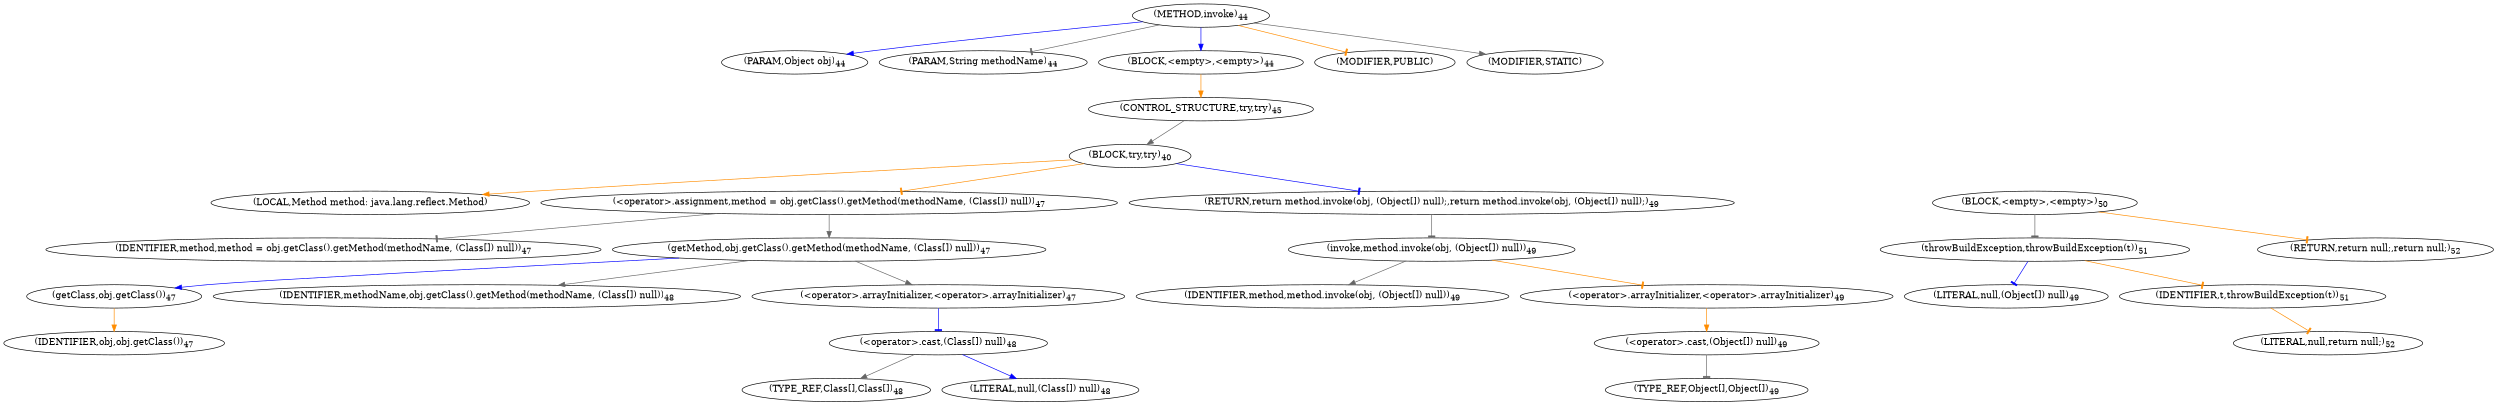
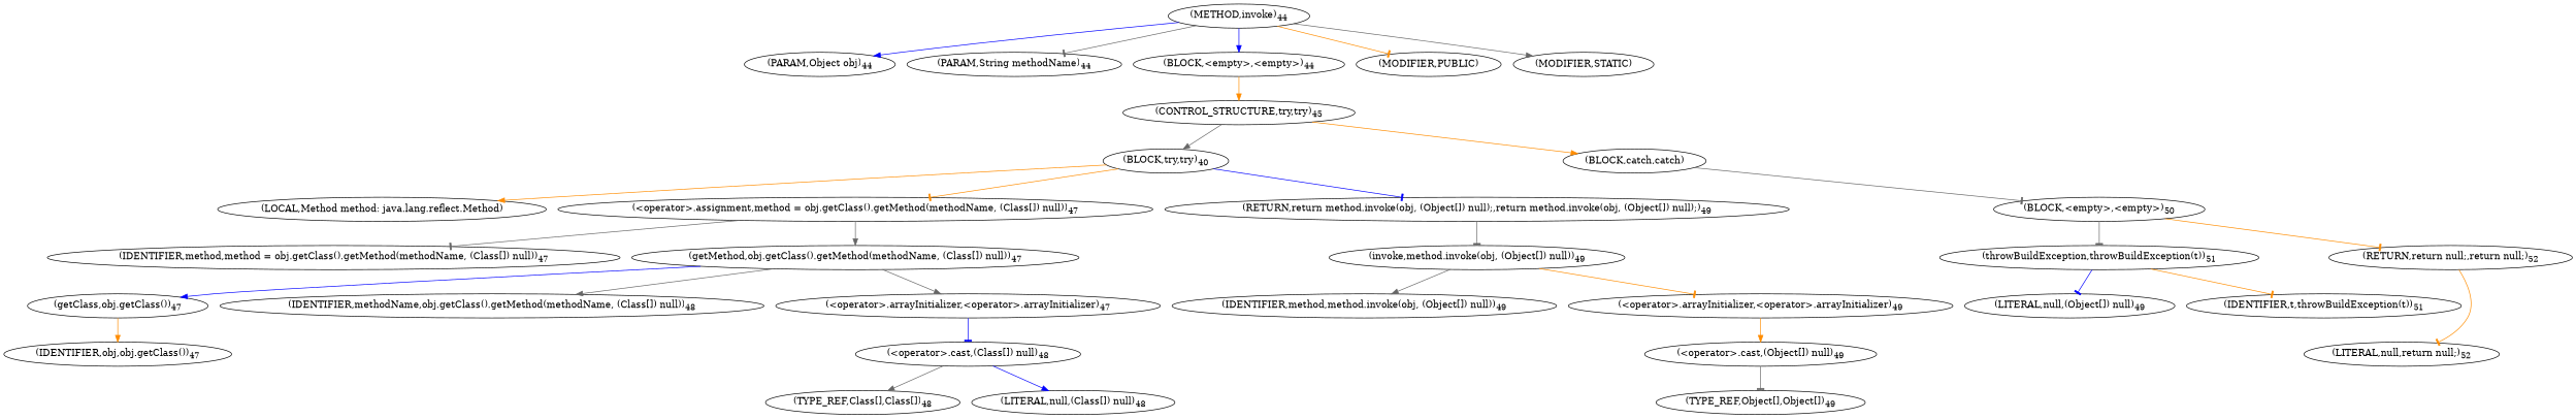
  digraph {
    edge [arrowhead=normal color=gray40]
    n1 [label=<(METHOD,invoke)<SUB>44</SUB>>]
    n2 [label=<(PARAM,Object obj)<SUB>44</SUB>>]
    n3 [label=<(PARAM,String methodName)<SUB>44</SUB>>]
    n4 [label=<(BLOCK,&lt;empty&gt;,&lt;empty&gt;)<SUB>44</SUB>>]
    n5 [label=<(MODIFIER,PUBLIC)>]
    n6 [label=<(MODIFIER,STATIC)>]
    n7 [label=<(CONTROL_STRUCTURE,try,try)<SUB>45</SUB>>]
    n8 [label=<(BLOCK,try,try)<SUB>40</SUB>>]
+   n9 [label=<(BLOCK,catch,catch)>]
    n10 [label=<(LOCAL,Method method: java.lang.reflect.Method)>]
    n11 [label=<(&lt;operator&gt;.assignment,method = obj.getClass().getMethod(methodName, (Class[]) null))<SUB>47</SUB>>]
    n12 [label=<(RETURN,return method.invoke(obj, (Object[]) null);,return method.invoke(obj, (Object[]) null);)<SUB>49</SUB>>]
    n13 [label=<(BLOCK,&lt;empty&gt;,&lt;empty&gt;)<SUB>50</SUB>>]
    n14 [label=<(IDENTIFIER,method,method = obj.getClass().getMethod(methodName, (Class[]) null))<SUB>47</SUB>>]
    n15 [label=<(getMethod,obj.getClass().getMethod(methodName, (Class[]) null))<SUB>47</SUB>>]
    n16 [label=<(invoke,method.invoke(obj, (Object[]) null))<SUB>49</SUB>>]
    n17 [label=<(getClass,obj.getClass())<SUB>47</SUB>>]
    n18 [label=<(IDENTIFIER,methodName,obj.getClass().getMethod(methodName, (Class[]) null))<SUB>48</SUB>>]
    n19 [label=<(&lt;operator&gt;.arrayInitializer,&lt;operator&gt;.arrayInitializer)<SUB>47</SUB>>]
    n20 [label=<(IDENTIFIER,obj,obj.getClass())<SUB>47</SUB>>]
    n21 [label=<(&lt;operator&gt;.cast,(Class[]) null)<SUB>48</SUB>>]
    n22 [label=<(TYPE_REF,Class[],Class[])<SUB>48</SUB>>]
    n23 [label=<(LITERAL,null,(Class[]) null)<SUB>48</SUB>>]
    n24 [label=<(IDENTIFIER,method,method.invoke(obj, (Object[]) null))<SUB>49</SUB>>]
    n25 [label=<(&lt;operator&gt;.arrayInitializer,&lt;operator&gt;.arrayInitializer)<SUB>49</SUB>>]
    n26 [label=<(&lt;operator&gt;.cast,(Object[]) null)<SUB>49</SUB>>]
    n27 [label=<(TYPE_REF,Object[],Object[])<SUB>49</SUB>>]
    n28 [label=<(LITERAL,null,(Object[]) null)<SUB>49</SUB>>]
    n29 [label=<(throwBuildException,throwBuildException(t))<SUB>51</SUB>>]
    n30 [label=<(RETURN,return null;,return null;)<SUB>52</SUB>>]
    n31 [label=<(IDENTIFIER,t,throwBuildException(t))<SUB>51</SUB>>]
    n32 [label=<(LITERAL,null,return null;)<SUB>52</SUB>>]
    n1 -> n2 [color=blue]
    n1 -> n3 [arrowhead=tee]
    n1 -> n4 [color=blue]
    n1 -> n5 [arrowhead=tee color=darkorange]
    n1 -> n6
    n4 -> n7 [color=darkorange]
    n7 -> n8
+   n7 -> n9 [color=darkorange]
    n8 -> n10 [color=darkorange]
    n8 -> n11 [arrowhead=tee color=darkorange]
    n8 -> n12 [arrowhead=tee color=blue]
+   n9 -> n13 [arrowhead=tee]
    n11 -> n14 [arrowhead=tee]
    n11 -> n15
    n12 -> n16 [arrowhead=tee]
    n13 -> n29 [arrowhead=tee]
    n13 -> n30 [arrowhead=tee color=darkorange]
    n15 -> n17 [color=blue]
    n15 -> n18
    n15 -> n19
    n16 -> n24
    n16 -> n25 [arrowhead=tee color=darkorange]
    n17 -> n20 [color=darkorange]
    n19 -> n21 [arrowhead=tee color=blue]
    n21 -> n22
    n21 -> n23 [color=blue]
    n25 -> n26 [color=darkorange]
    n26 -> n27 [arrowhead=tee]
    n29 -> n28 [arrowhead=tee color=blue]
    n29 -> n31 [arrowhead=tee color=darkorange]
-   n31 -> n32 [arrowhead=tee color=darkorange]
+   n30 -> n32 [arrowhead=tee color=darkorange]
  }
